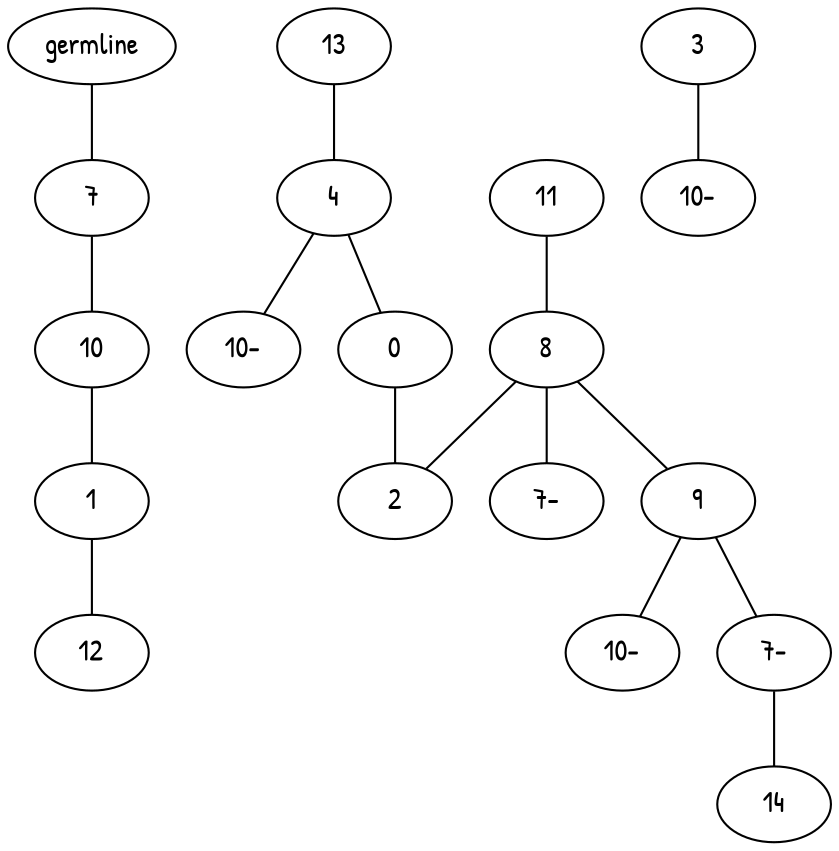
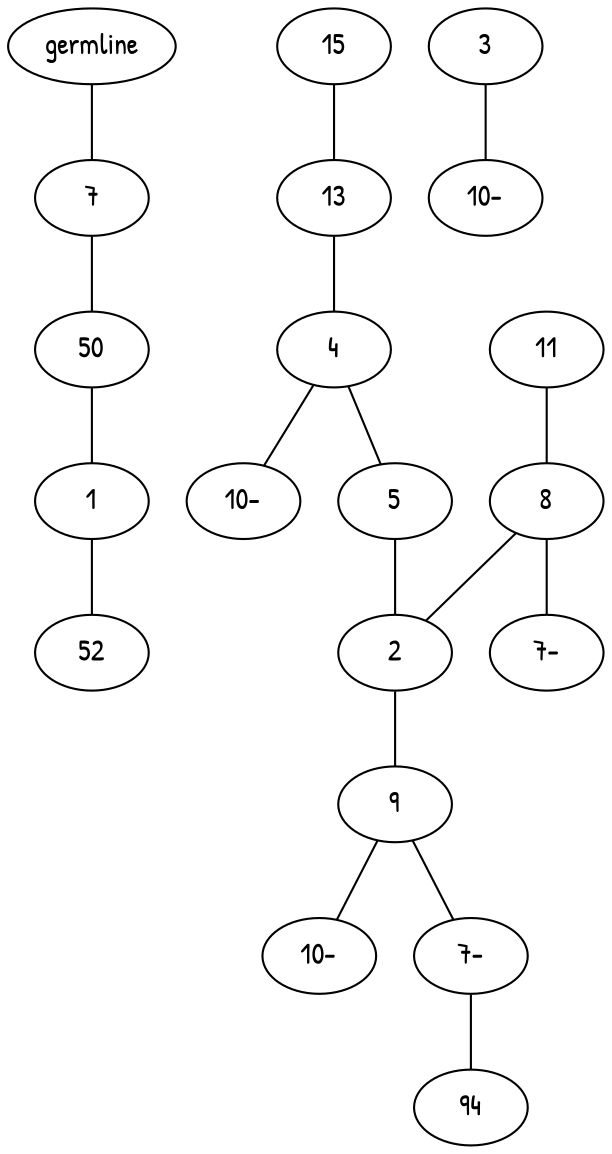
  graph {
    fontname="Patrick Hand"
    node [fontname="Patrick Hand"]
    edge [fontname="Patrick Hand"]
    n1 [label=germline]
    n2 [label=7]
-   n3 [label=10]
+   n3 [label=50]
    n4 [label=1]
-   n5 [label=12]
+   n5 [label=52]
+   n6 [label=15]
    n7 [label=13]
    n8 [label=11]
    n9 [label=8]
    n10 [label="7-"]
    n11 [label=2]
    n12 [label=3]
    n13 [label="10-"]
    n14 [label=4]
    n15 [label="10-"]
-   n16 [label=0]
+   n16 [label=5]
    n17 [label=9]
    n18 [label="10-"]
    n19 [label="7-"]
-   n20 [label=14]
+   n20 [label=94]
    n1 -- n2
    n2 -- n3
    n3 -- n4
    n4 -- n5
+   n6 -- n7
    n7 -- n14
    n8 -- n9
    n9 -- n10
    n9 -- n11
-   n9 -- n17
+   n11 -- n17
    n12 -- n13
    n14 -- n15
    n14 -- n16
    n16 -- n11
    n17 -- n18
    n17 -- n19
    n19 -- n20
  }
